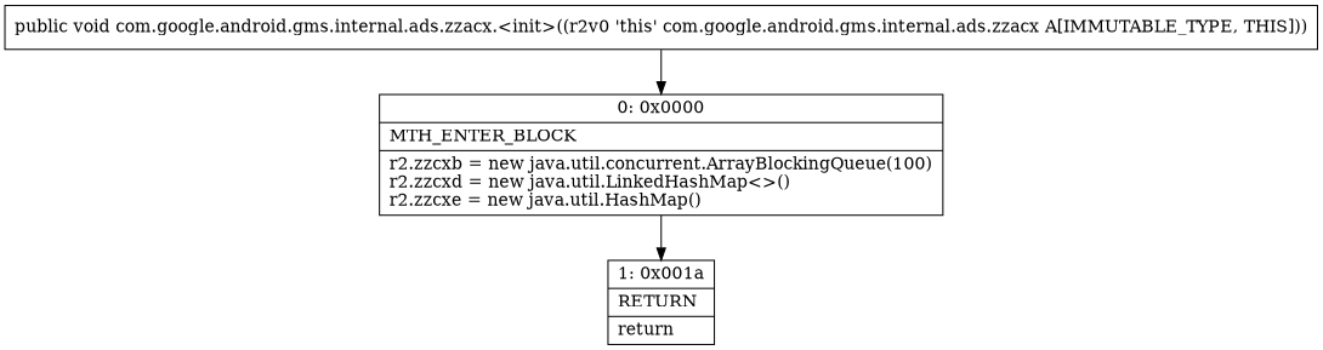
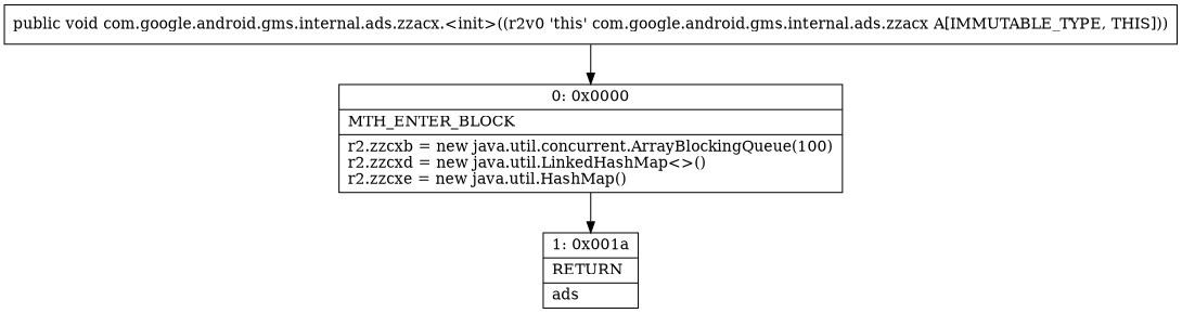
  digraph {
    node [shape=record]
    n1 [label="{0\:\ 0x0000|MTH_ENTER_BLOCK\l|r2.zzcxb = new java.util.concurrent.ArrayBlockingQueue(100)\lr2.zzcxd = new java.util.LinkedHashMap\<\>()\lr2.zzcxe = new java.util.HashMap()\l}"]
-   n2 [label="{1\:\ 0x001a|RETURN\l|return\l}"]
+   n2 [label="{1\:\ 0x001a|RETURN\l|ads\l}"]
    n3 [label="{public void com.google.android.gms.internal.ads.zzacx.\<init\>((r2v0 'this' com.google.android.gms.internal.ads.zzacx A[IMMUTABLE_TYPE, THIS])) }"]
    n1 -> n2
    n3 -> n1
  }
